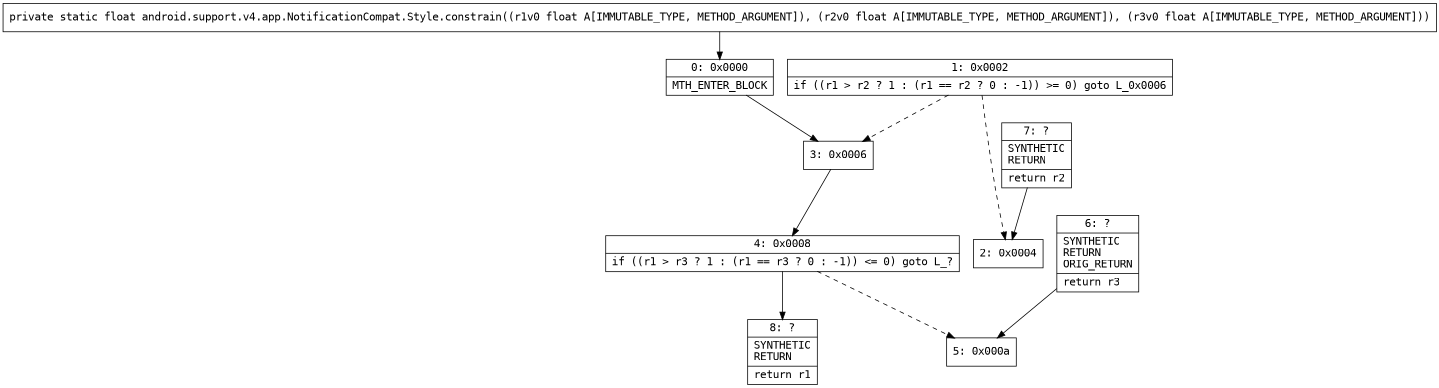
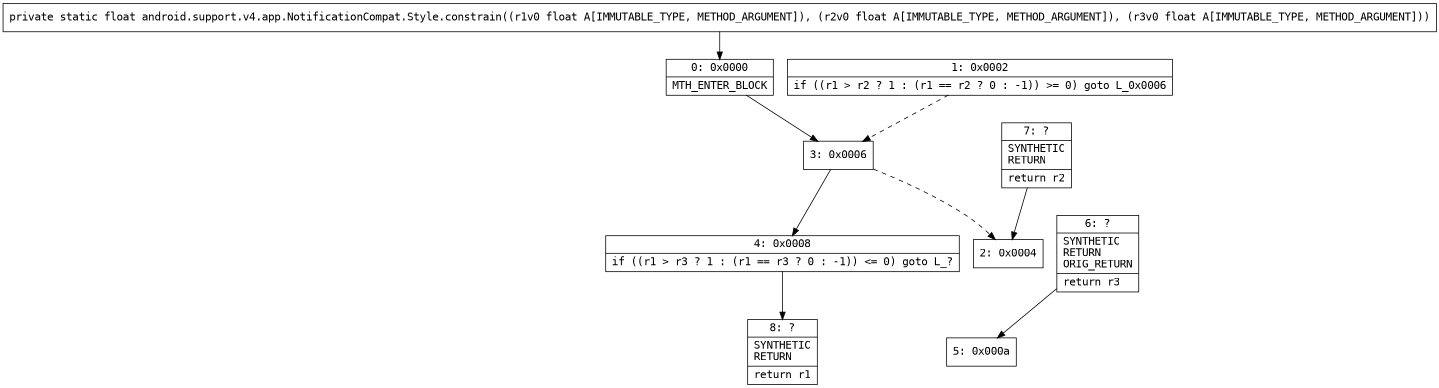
  digraph {
    fontname="DejaVu Sans Mono"
    node [fontname="DejaVu Sans Mono" shape=record]
    edge [fontname="DejaVu Sans Mono"]
    n1 [label="{0\:\ 0x0000|MTH_ENTER_BLOCK\l}"]
    n2 [label="{3\:\ 0x0006}"]
    n3 [label="{1\:\ 0x0002|if ((r1 \> r2 ? 1 : (r1 == r2 ? 0 : \-1)) \>= 0) goto L_0x0006\l}"]
    n4 [label="{2\:\ 0x0004}"]
    n5 [label="{4\:\ 0x0008|if ((r1 \> r3 ? 1 : (r1 == r3 ? 0 : \-1)) \<= 0) goto L_?\l}"]
    n6 [label="{7\:\ ?|SYNTHETIC\lRETURN\l|return r2\l}"]
    n7 [label="{5\:\ 0x000a}"]
    n8 [label="{8\:\ ?|SYNTHETIC\lRETURN\l|return r1\l}"]
    n9 [label="{6\:\ ?|SYNTHETIC\lRETURN\lORIG_RETURN\l|return r3\l}"]
    n10 [label="{private static float android.support.v4.app.NotificationCompat.Style.constrain((r1v0 float A[IMMUTABLE_TYPE, METHOD_ARGUMENT]), (r2v0 float A[IMMUTABLE_TYPE, METHOD_ARGUMENT]), (r3v0 float A[IMMUTABLE_TYPE, METHOD_ARGUMENT])) }"]
    n1 -> n2
    n2 -> n5
    n3 -> n2 [style=dashed]
-   n3 -> n4 [style=dashed]
-   n5 -> n7 [style=dashed]
+   n2 -> n4 [style=dashed]
    n5 -> n8
    n6 -> n4
    n9 -> n7
    n10 -> n1
  }
